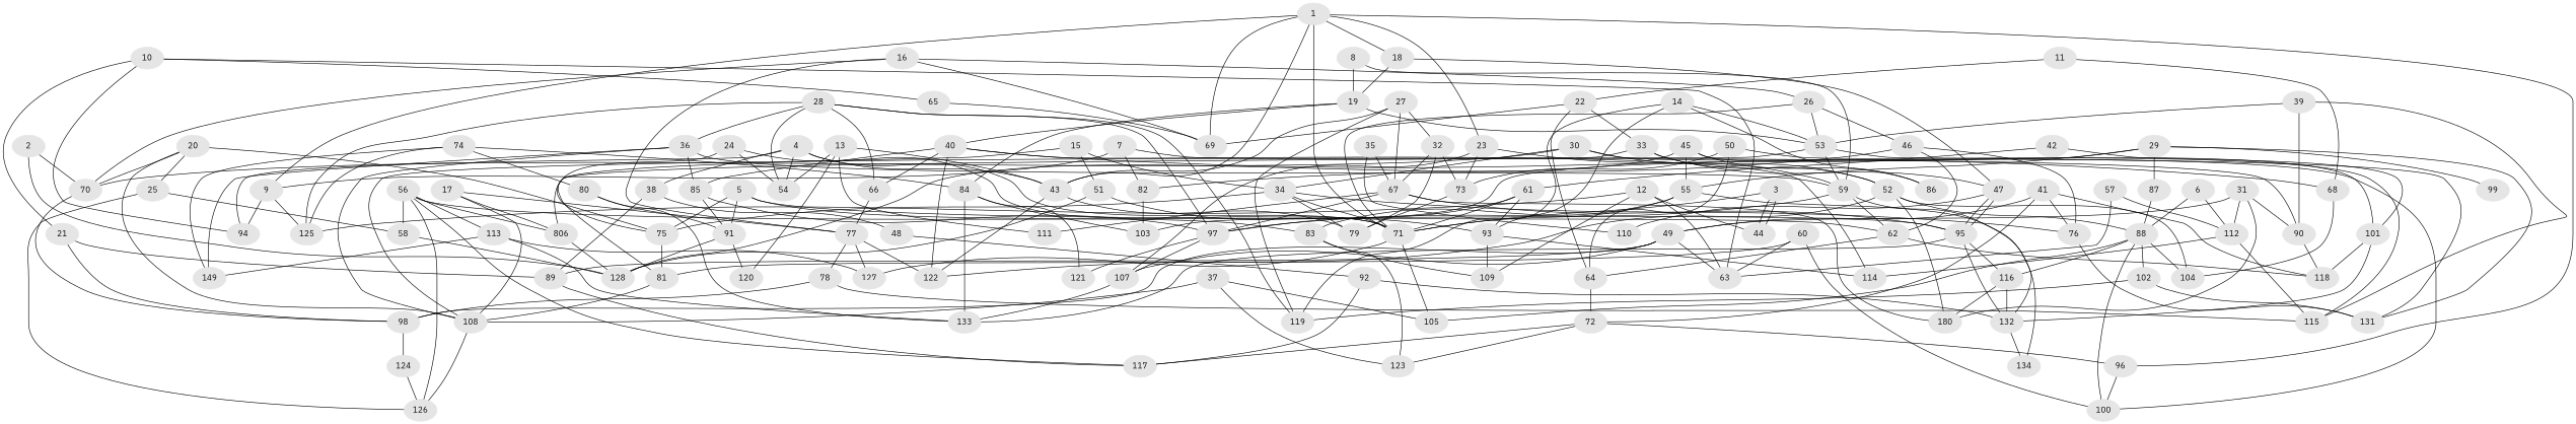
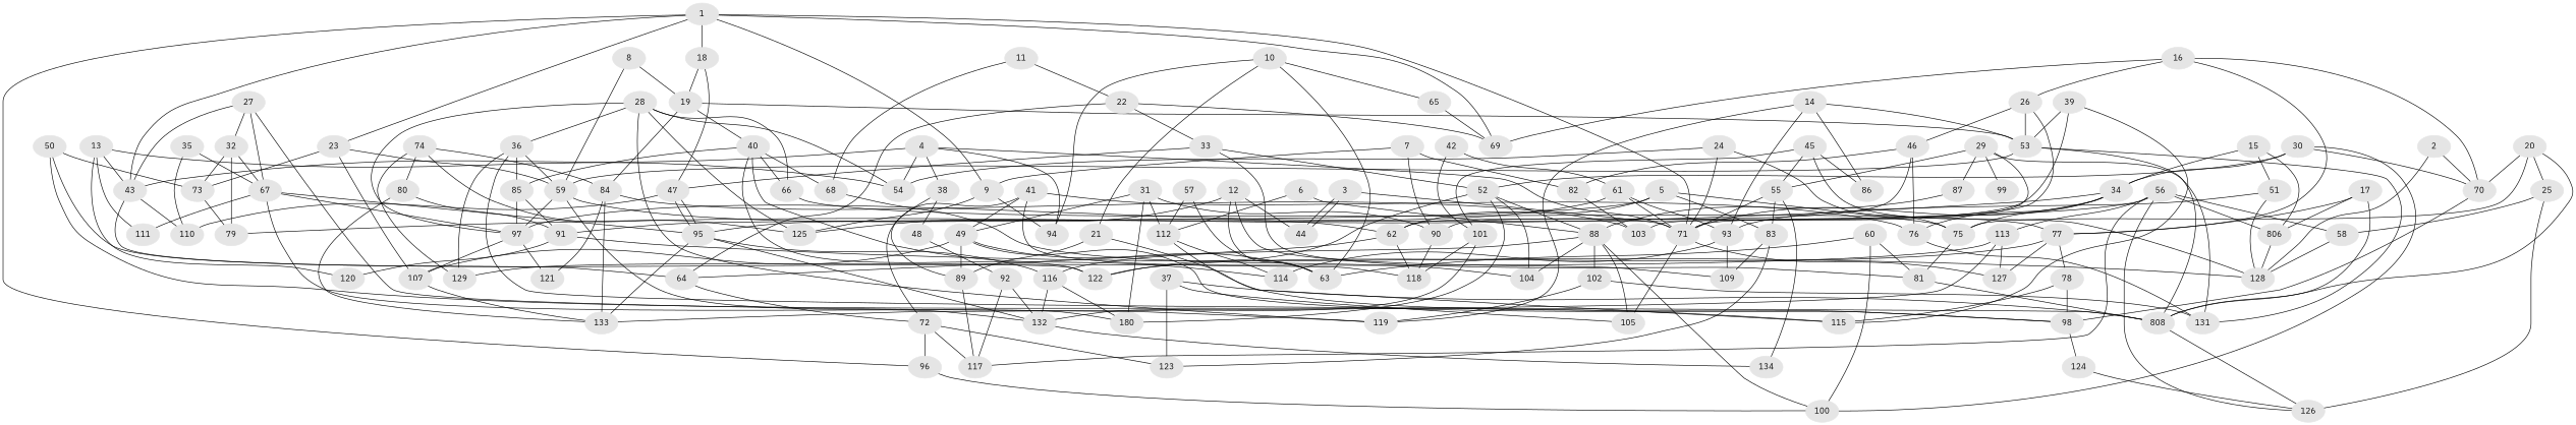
  graph {
    fontname="IBM Plex Sans"
    node [color=gray90 fontname="IBM Plex Sans" style=filled]
    edge [fontname="IBM Plex Sans"]
    1
    9
    18
    23
    43
    69
    71
    96
    94
    125
    19
    47
    59
    73
    107
    110
    122
    105
    127
    100
    2
    70
    128
    98
    3
    44
    4
    38
    54
    89
    48
    5
    62
    75
    83
    91
    64
    118
    81
    109
    123
    120
    6
    88
    112
    104
    102
    116
    115
    114
    7
    82
    90
    103
    8
    53
    40
    84
    97
    132
    10
    21
    63
    65
    11
    22
    68
    33
    12
    13
    111
    14
    86
    93
    119
-   108
+   108 [label=808]
    131
    15
    34
    51
    n81 [label=806]
    79
    76
    16
    26
    77
    46
    78
    17
    126
    95
    66
    85
    133
    121
    20
    25
    58
    117
    124
    52
    72
    24
    27
    32
    67
    n107 [label=180]
    28
    36
-   129 [label=149]
+   129
    29
    55
    87
    99
    134
    30
    31
    49
    35
    37
    92
    39
    41
    42
    61
    101
    45
    50
    56
    113
    57
    60
    74
    80
    1 -- 9
    1 -- 18
    1 -- 23
    1 -- 43
    1 -- 69
    1 -- 71
    1 -- 96
    9 -- 94
    9 -- 125
    18 -- 19
    18 -- 47
    23 -- 59
    23 -- 73
    23 -- 107
-   43 -- 79
+   43 -- 110
    43 -- 122
    71 -- 105
    71 -- 127
    96 -- 100
    19 -- 53
    19 -- 40
    19 -- 84
    47 -- 110
    47 -- 95
    47 -- 95
    59 -- 62
    59 -- 97
    59 -- 132
    73 -- 79
    107 -- 133
    2 -- 70
    2 -- 128
    70 -- 98
    98 -- 124
    3 -- 71
    3 -- 44
    3 -- 44
    4 -- 43
    4 -- 71
    4 -- 94
    4 -- 38
    4 -- 54
    38 -- 89
    38 -- 48
    89 -- 117
    48 -- 92
    5 -- 62
    5 -- 75
    5 -- 83
    5 -- 91
    62 -- 64
    62 -- 118
    75 -- 81
    83 -- 109
    83 -- 123
    91 -- 128
    91 -- 120
    64 -- 72
    81 -- 108
    6 -- 88
    6 -- 112
    88 -- 105
    88 -- 100
    88 -- 104
    88 -- 102
    88 -- 116
    112 -- 115
    112 -- 114
    102 -- 119
    102 -- 131
    116 -- 132
    116 -- n107
    7 -- 9
    7 -- 82
    7 -- 90
    82 -- 103
    90 -- 118
    8 -- 19
    8 -- 59
    53 -- 59
    53 -- 108
    53 -- 131
    40 -- 122
    40 -- 114
    40 -- 68
    40 -- 66
    40 -- 85
    84 -- 103
    84 -- 133
    84 -- 121
    97 -- 107
    97 -- 121
    132 -- 134
    10 -- 94
    10 -- 21
    10 -- 63
    10 -- 65
    21 -- 98
    21 -- 89
    65 -- 69
    11 -- 22
    11 -- 68
    22 -- 69
    22 -- 64
    22 -- 33
    68 -- 104
    33 -- 47
    33 -- 81
    33 -- 52
    12 -- 125
    12 -- 44
    12 -- 109
    12 -- 63
    13 -- 43
    13 -- 54
    13 -- 120
    13 -- 111
    14 -- 53
    14 -- 86
    14 -- 93
    14 -- 119
    93 -- 109
    93 -- 114
    108 -- 126
    15 -- 34
    15 -- 51
    15 -- n81
    34 -- 71
    34 -- 75
    34 -- 79
    34 -- 76
    51 -- 128
    51 -- 93
    n81 -- 128
    76 -- 131
    16 -- 69
    16 -- 70
    16 -- 26
    16 -- 77
    26 -- 71
    26 -- 53
    26 -- 46
    77 -- 122
    77 -- 127
    77 -- 78
    46 -- 62
    46 -- 82
    46 -- 76
    78 -- 98
    78 -- 115
    17 -- 108
    17 -- n81
    17 -- 77
    95 -- 116
    95 -- 132
    95 -- 133
    66 -- 77
    85 -- 91
    85 -- 97
    20 -- 70
    20 -- 75
    20 -- 108
    20 -- 25
    25 -- 126
    25 -- 58
    58 -- 128
    124 -- 126
    52 -- 122
    52 -- 88
    52 -- 104
    52 -- n107
    72 -- 96
    72 -- 123
    72 -- 117
    24 -- 71
    24 -- 54
    24 -- 75
    27 -- 43
    27 -- 119
    27 -- 32
    27 -- 67
    32 -- 73
    32 -- 79
    32 -- 67
    67 -- 97
    67 -- 111
    67 -- 95
    67 -- n107
    28 -- 125
    28 -- 54
    28 -- 97
    28 -- 119
    28 -- 66
    28 -- 36
    36 -- 59
    36 -- 108
    36 -- 85
    36 -- 129
    29 -- 103
    29 -- 131
    29 -- 55
    29 -- 87
    29 -- 99
    55 -- 71
    55 -- 83
    55 -- 134
    87 -- 88
    30 -- 100
    30 -- 70
    30 -- 34
    30 -- 52
    31 -- 112
    31 -- 90
    31 -- n107
    31 -- 49
    49 -- 107
    49 -- 98
    49 -- 89
    49 -- 63
    35 -- 110
    35 -- 67
    37 -- 105
    37 -- 123
    37 -- 108
    92 -- 132
    92 -- 117
    39 -- 115
    39 -- 90
    39 -- 53
    41 -- 118
    41 -- 76
    41 -- 72
    41 -- 49
    42 -- 61
    42 -- 101
    61 -- 71
    61 -- 97
    61 -- 93
    101 -- 118
    101 -- 132
    45 -- 128
    45 -- 86
    45 -- 55
    45 -- 101
    50 -- 73
    50 -- 64
    50 -- 115
    56 -- n81
    56 -- 126
    56 -- 95
    56 -- 58
    56 -- 117
    56 -- 113
    113 -- 127
    113 -- 133
    113 -- 129
    57 -- 112
    57 -- 63
    60 -- 100
    60 -- 81
    60 -- 63
    74 -- 125
    74 -- 84
    74 -- 129
    74 -- 80
    80 -- 91
    80 -- 133
  }
